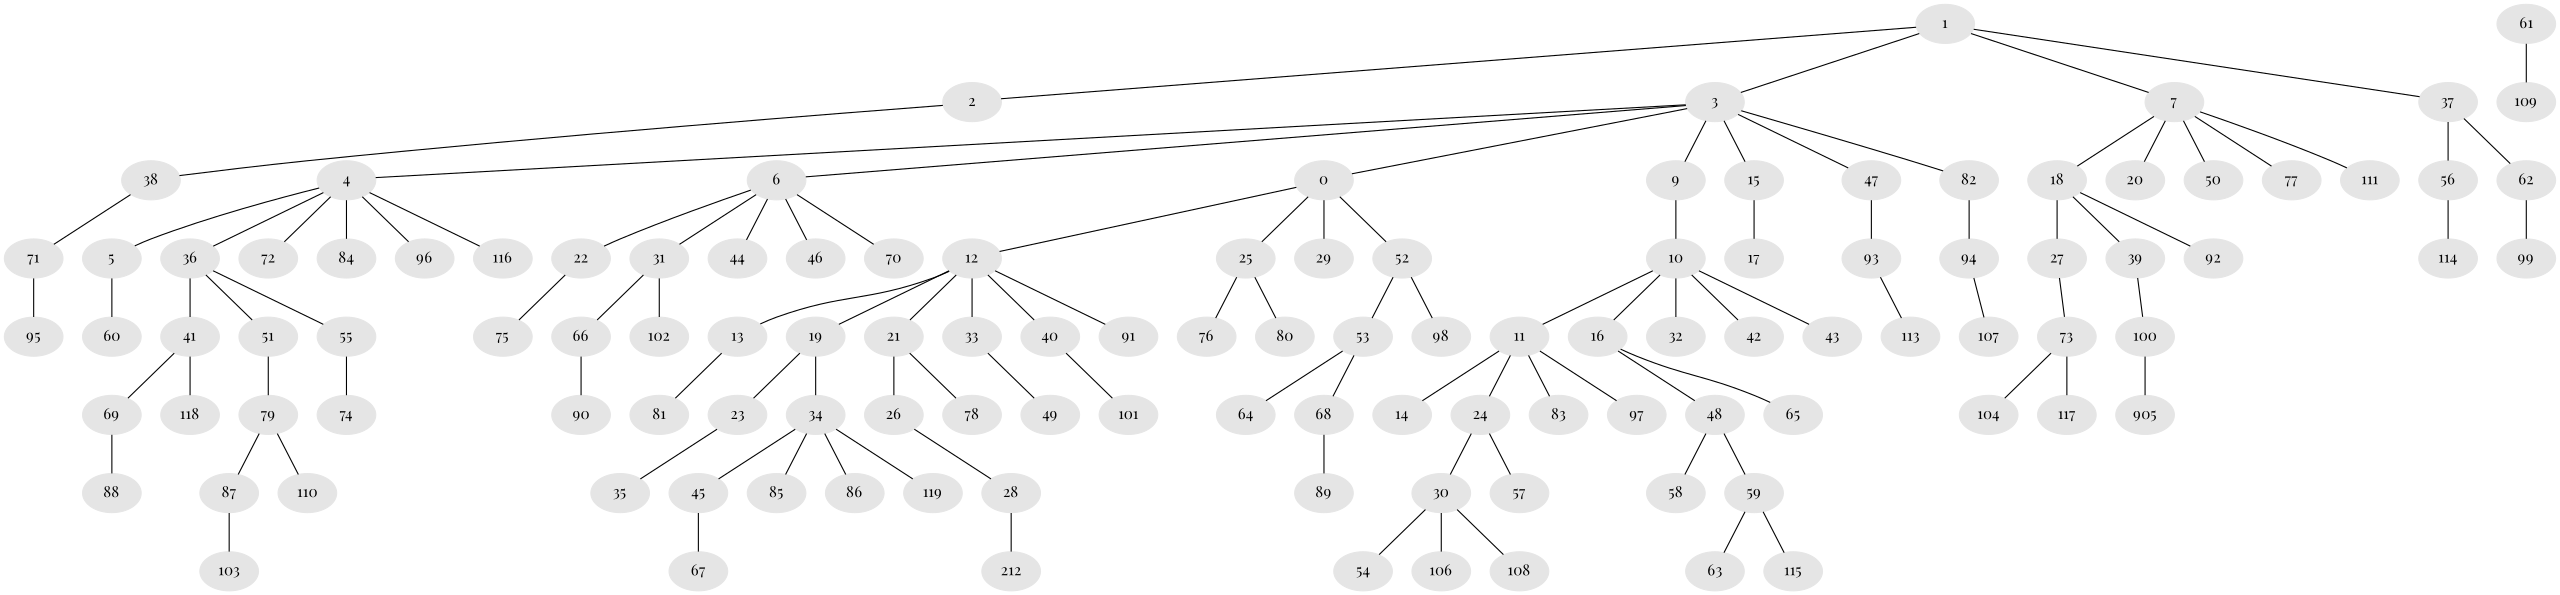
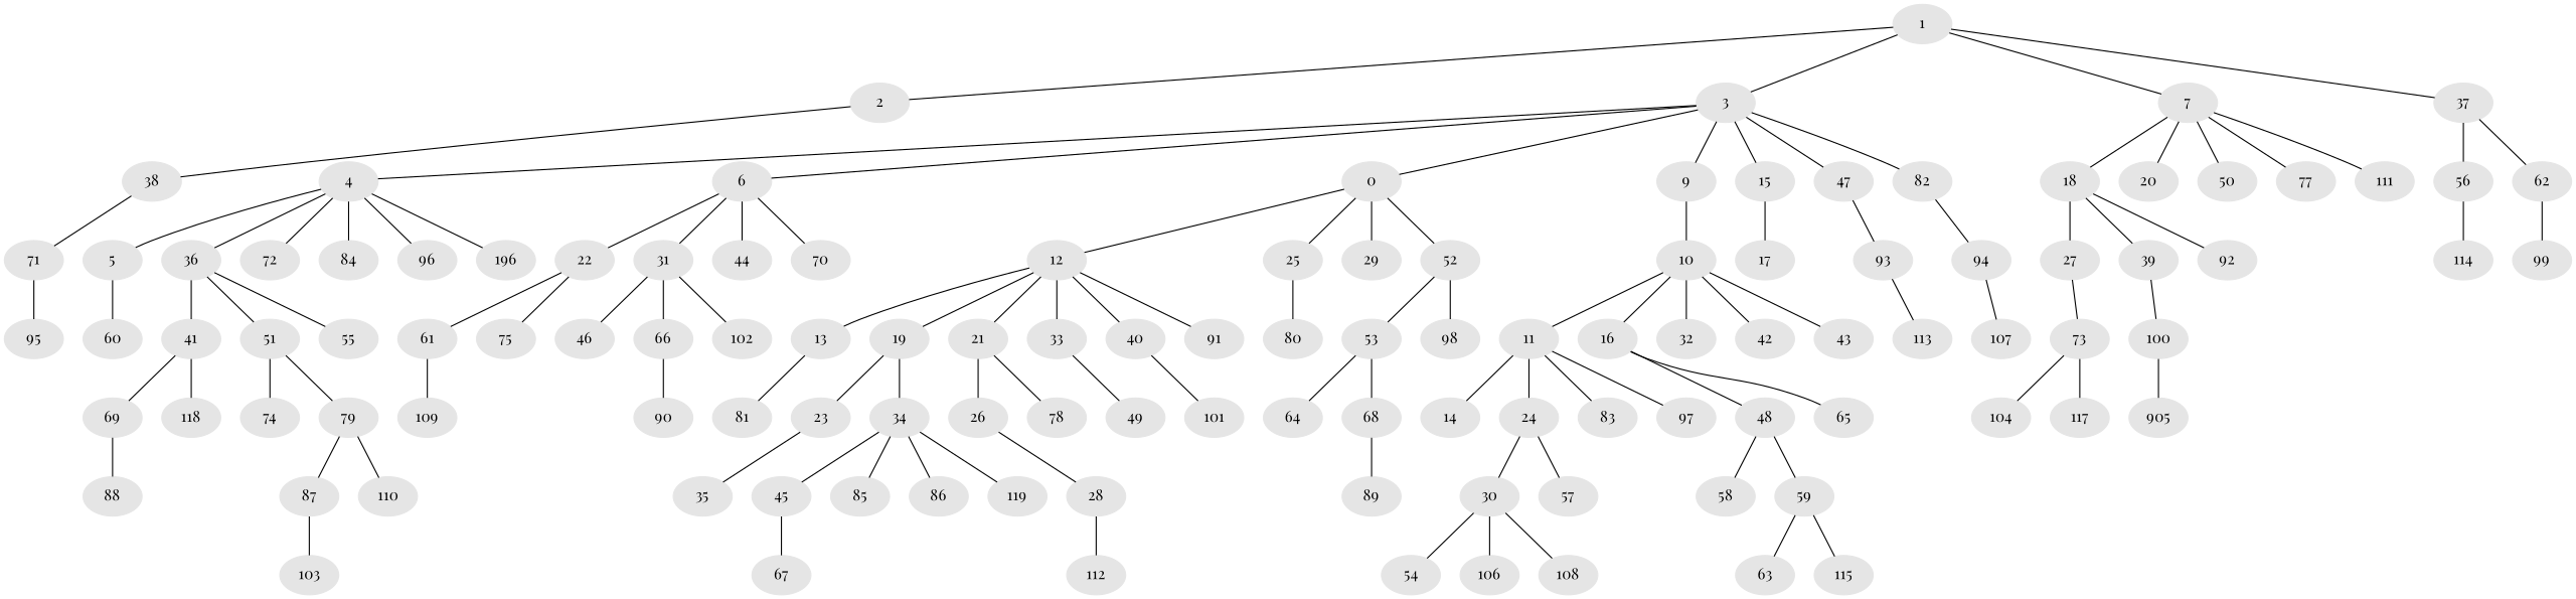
  graph {
    fontname="Playfair Display"
    node [color=gray90 fontname="Playfair Display" style=filled]
    edge [fontname="Playfair Display"]
    1
    2
    3
    7
    37
    38
    4
    6
    n9 [label=0]
    9
    15
    47
    82
    18
    20
    50
    77
    111
    56
    62
    71
    5
    36
    72
    84
    96
-   116
+   116 [label=196]
    22
    31
    44
    46
    70
    12
    25
    29
    52
    10
    17
    93
    94
    60
    41
    51
    55
    61
    75
    66
    102
    27
    39
    92
    13
    19
    21
    33
    40
    91
-   76
    80
    53
    98
    11
    16
    32
    42
    43
    14
    24
    83
    97
    48
    65
    30
    57
    81
    23
    34
    26
    78
    49
    101
    58
    59
    73
    100
    35
    45
    85
    86
    119
    28
    109
    54
    106
    108
-   112 [label=212]
+   112
    104
    117
    90
    67
    69
    118
    74
    79
    114
    99
    95
    n108 [label=905]
    88
    113
    63
    115
    87
    110
    64
    68
    89
    103
    107
    1 -- 2
    1 -- 3
    1 -- 7
    1 -- 37
    2 -- 38
    3 -- 4
    3 -- 6
    3 -- n9
    3 -- 9
    3 -- 15
    3 -- 47
    3 -- 82
    7 -- 18
    7 -- 20
    7 -- 50
    7 -- 77
    7 -- 111
    37 -- 56
    37 -- 62
    38 -- 71
    4 -- 5
    4 -- 36
    4 -- 72
    4 -- 84
    4 -- 96
    4 -- 116
    6 -- 22
    6 -- 31
    6 -- 44
-   6 -- 46
+   31 -- 46
    6 -- 70
    n9 -- 12
    n9 -- 25
    n9 -- 29
    n9 -- 52
    9 -- 10
    15 -- 17
    47 -- 93
    82 -- 94
    18 -- 27
    18 -- 39
    18 -- 92
    56 -- 114
    62 -- 99
    71 -- 95
    5 -- 60
    36 -- 41
    36 -- 51
    36 -- 55
+   22 -- 61
    22 -- 75
    31 -- 66
    31 -- 102
    12 -- 13
    12 -- 19
    12 -- 21
    12 -- 33
    12 -- 40
    12 -- 91
-   25 -- 76
    25 -- 80
    52 -- 53
    52 -- 98
    10 -- 11
    10 -- 16
    10 -- 32
    10 -- 42
    10 -- 43
    93 -- 113
    94 -- 107
    41 -- 69
    41 -- 118
-   55 -- 74
+   51 -- 74
    51 -- 79
    61 -- 109
    66 -- 90
    27 -- 73
    39 -- 100
    13 -- 81
    19 -- 23
    19 -- 34
    21 -- 26
    21 -- 78
    33 -- 49
    40 -- 101
    53 -- 64
    53 -- 68
    11 -- 14
    11 -- 24
    11 -- 83
    11 -- 97
    16 -- 48
    16 -- 65
    24 -- 30
    24 -- 57
    48 -- 58
    48 -- 59
    30 -- 54
    30 -- 106
    30 -- 108
    23 -- 35
    34 -- 45
    34 -- 85
    34 -- 86
    34 -- 119
    26 -- 28
    59 -- 63
    59 -- 115
    73 -- 104
    73 -- 117
    100 -- n108
    45 -- 67
    28 -- 112
    69 -- 88
    79 -- 87
    79 -- 110
    87 -- 103
    68 -- 89
  }
